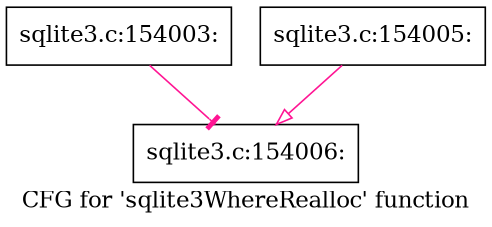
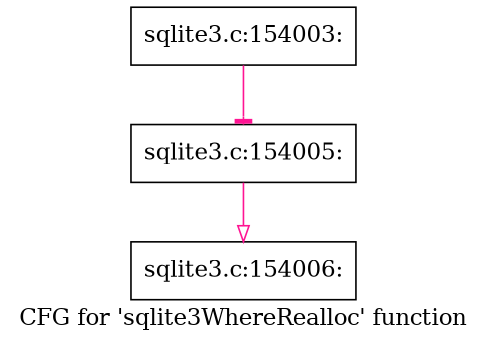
  digraph {
    label="CFG for 'sqlite3WhereRealloc' function"
    node [shape=record]
    edge [color=deeppink]
    n1 [label="{sqlite3.c:154003:}"]
    n2 [label="{sqlite3.c:154005:}"]
    n3 [label="{sqlite3.c:154006:}"]
-   n1 -> n3 [arrowhead=tee]
+   n1 -> n2 [arrowhead=tee]
    n2 -> n3 [arrowhead=onormal]
  }
